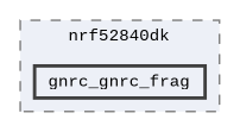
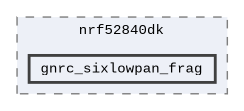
  digraph {
    compound=true
    fontname="Liberation Mono"
-   n1 [color=grey25 fillcolor="#edf0f7" fontname="Liberation Mono" fontsize=10 height=0.2 label=gnrc_gnrc_frag shape=box style="filled,bold" width=0.4]
+   n1 [color=grey25 fillcolor="#edf0f7" fontname="Liberation Mono" fontsize=10 height=0.2 label=gnrc_sixlowpan_frag shape=box style="filled,bold" width=0.4]
    subgraph cluster_1 {
      bgcolor="#edf0f7"
      fontsize=10
      label=nrf52840dk
      pencolor=grey50
      style="filled,dashed"
      n1
    }
  }
